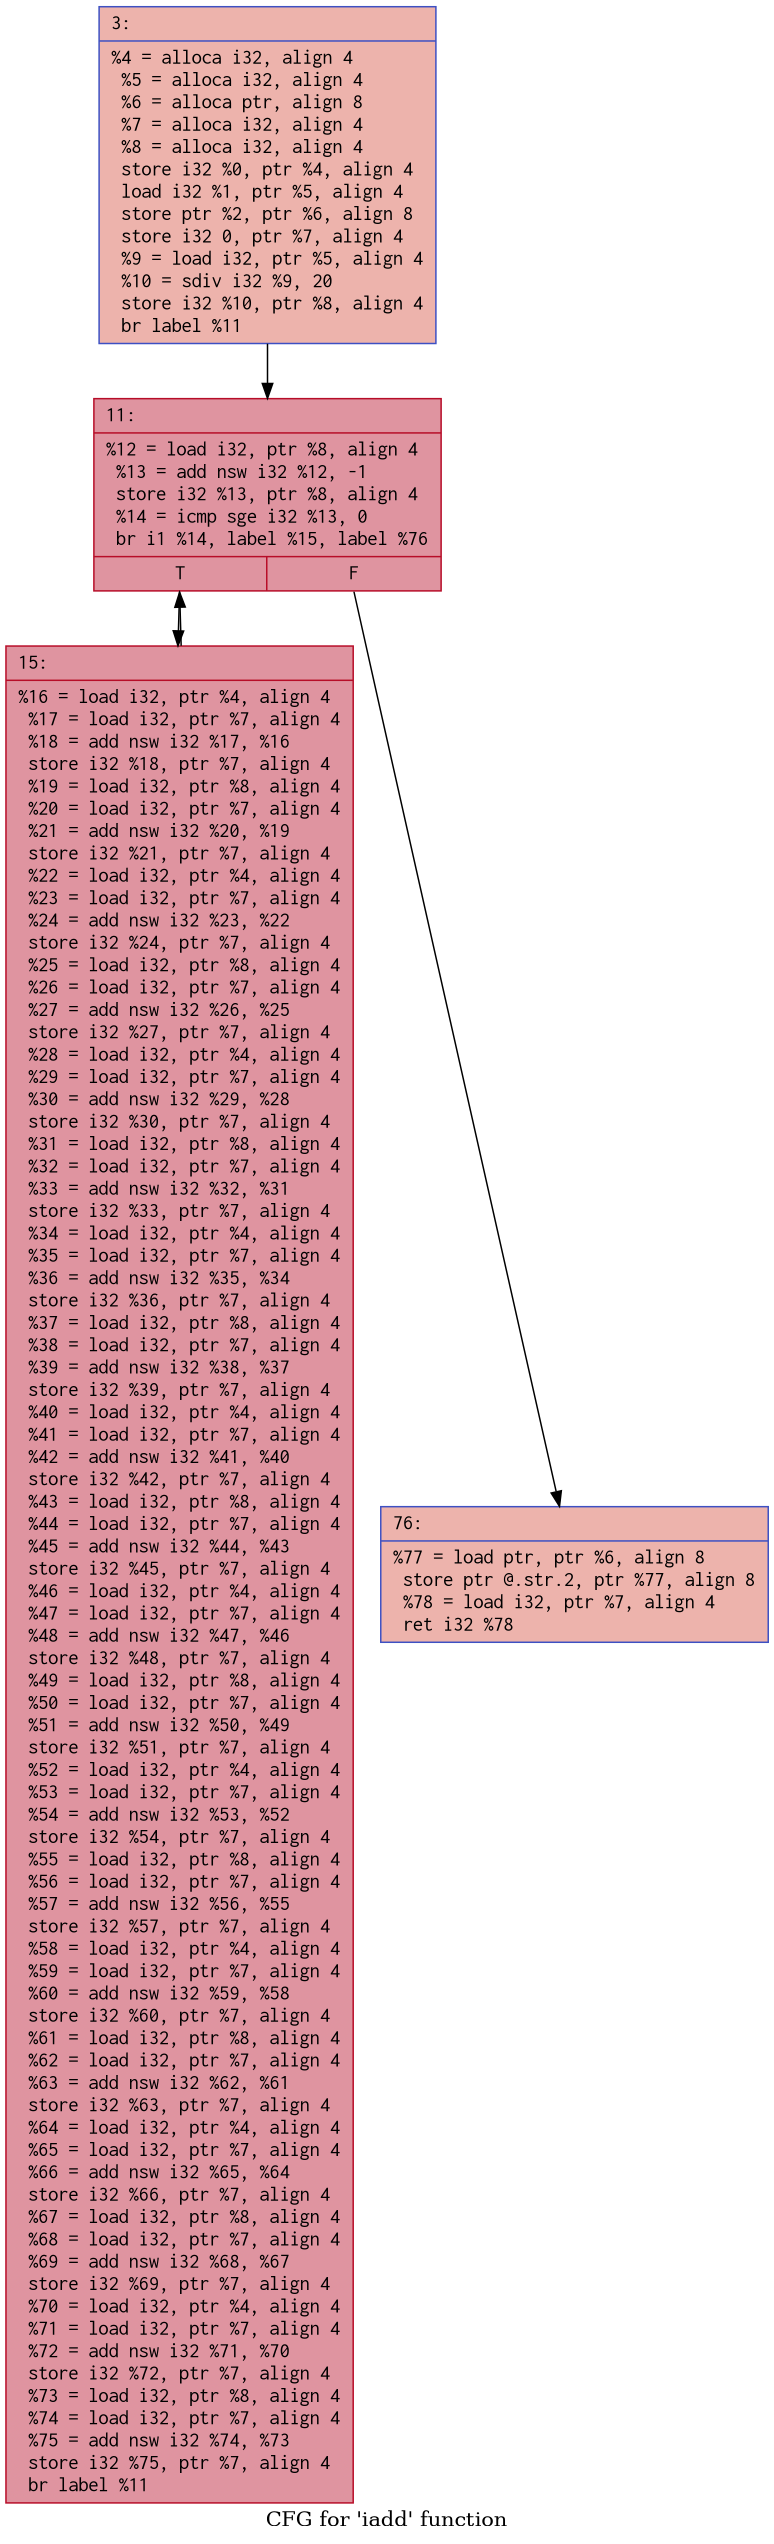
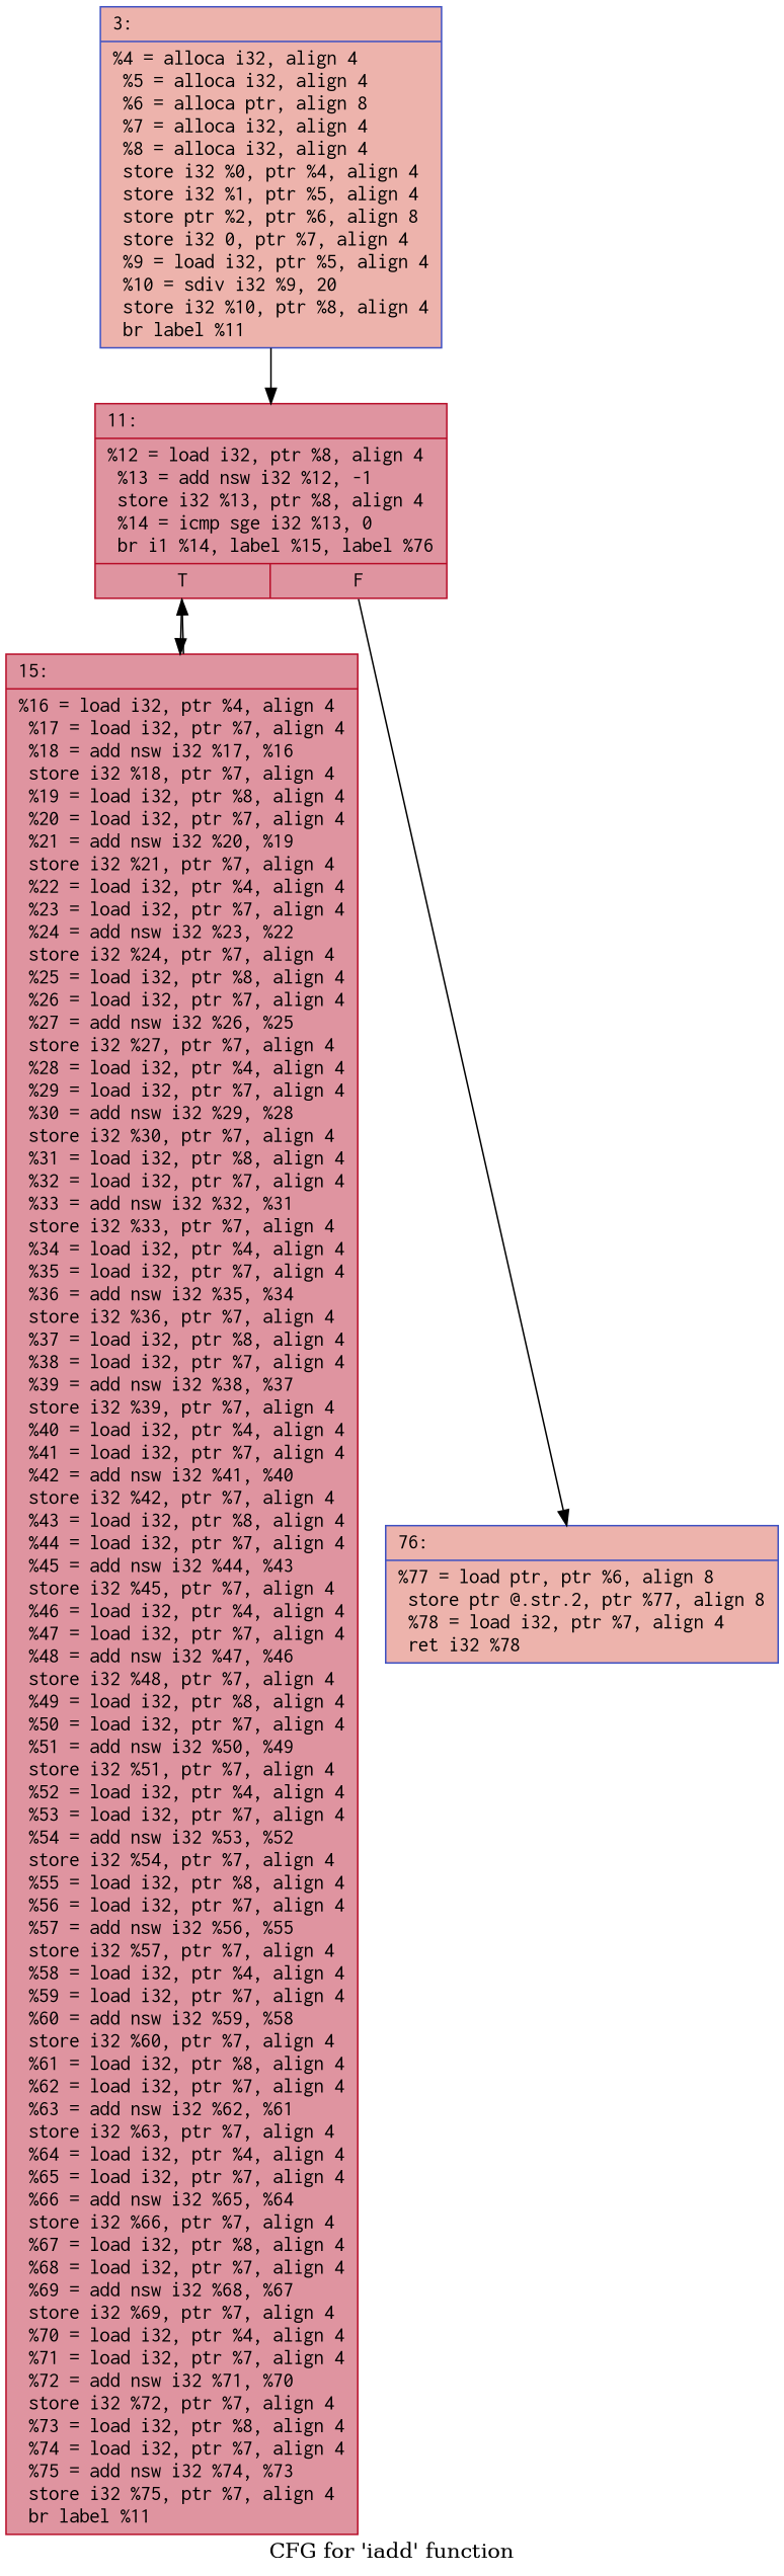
  digraph {
    label="CFG for 'iadd' function"
    node [color="#3d50c3ff" fillcolor="#d6524470" fontname=Courier shape=record style=filled]
-   n1 [label="{3:\l|  %4 = alloca i32, align 4\l  %5 = alloca i32, align 4\l  %6 = alloca ptr, align 8\l  %7 = alloca i32, align 4\l  %8 = alloca i32, align 4\l  store i32 %0, ptr %4, align 4\l  load i32 %1, ptr %5, align 4\l  store ptr %2, ptr %6, align 8\l  store i32 0, ptr %7, align 4\l  %9 = load i32, ptr %5, align 4\l  %10 = sdiv i32 %9, 20\l  store i32 %10, ptr %8, align 4\l  br label %11\l}"]
+   n1 [label="{3:\l|  %4 = alloca i32, align 4\l  %5 = alloca i32, align 4\l  %6 = alloca ptr, align 8\l  %7 = alloca i32, align 4\l  %8 = alloca i32, align 4\l  store i32 %0, ptr %4, align 4\l  store i32 %1, ptr %5, align 4\l  store ptr %2, ptr %6, align 8\l  store i32 0, ptr %7, align 4\l  %9 = load i32, ptr %5, align 4\l  %10 = sdiv i32 %9, 20\l  store i32 %10, ptr %8, align 4\l  br label %11\l}"]
    n2 [color="#b70d28ff" fillcolor="#b70d2870" label="{11:\l|  %12 = load i32, ptr %8, align 4\l  %13 = add nsw i32 %12, -1\l  store i32 %13, ptr %8, align 4\l  %14 = icmp sge i32 %13, 0\l  br i1 %14, label %15, label %76\l|{<s0>T|<s1>F}}"]
    n3 [color="#b70d28ff" fillcolor="#b70d2870" label="{15:\l|  %16 = load i32, ptr %4, align 4\l  %17 = load i32, ptr %7, align 4\l  %18 = add nsw i32 %17, %16\l  store i32 %18, ptr %7, align 4\l  %19 = load i32, ptr %8, align 4\l  %20 = load i32, ptr %7, align 4\l  %21 = add nsw i32 %20, %19\l  store i32 %21, ptr %7, align 4\l  %22 = load i32, ptr %4, align 4\l  %23 = load i32, ptr %7, align 4\l  %24 = add nsw i32 %23, %22\l  store i32 %24, ptr %7, align 4\l  %25 = load i32, ptr %8, align 4\l  %26 = load i32, ptr %7, align 4\l  %27 = add nsw i32 %26, %25\l  store i32 %27, ptr %7, align 4\l  %28 = load i32, ptr %4, align 4\l  %29 = load i32, ptr %7, align 4\l  %30 = add nsw i32 %29, %28\l  store i32 %30, ptr %7, align 4\l  %31 = load i32, ptr %8, align 4\l  %32 = load i32, ptr %7, align 4\l  %33 = add nsw i32 %32, %31\l  store i32 %33, ptr %7, align 4\l  %34 = load i32, ptr %4, align 4\l  %35 = load i32, ptr %7, align 4\l  %36 = add nsw i32 %35, %34\l  store i32 %36, ptr %7, align 4\l  %37 = load i32, ptr %8, align 4\l  %38 = load i32, ptr %7, align 4\l  %39 = add nsw i32 %38, %37\l  store i32 %39, ptr %7, align 4\l  %40 = load i32, ptr %4, align 4\l  %41 = load i32, ptr %7, align 4\l  %42 = add nsw i32 %41, %40\l  store i32 %42, ptr %7, align 4\l  %43 = load i32, ptr %8, align 4\l  %44 = load i32, ptr %7, align 4\l  %45 = add nsw i32 %44, %43\l  store i32 %45, ptr %7, align 4\l  %46 = load i32, ptr %4, align 4\l  %47 = load i32, ptr %7, align 4\l  %48 = add nsw i32 %47, %46\l  store i32 %48, ptr %7, align 4\l  %49 = load i32, ptr %8, align 4\l  %50 = load i32, ptr %7, align 4\l  %51 = add nsw i32 %50, %49\l  store i32 %51, ptr %7, align 4\l  %52 = load i32, ptr %4, align 4\l  %53 = load i32, ptr %7, align 4\l  %54 = add nsw i32 %53, %52\l  store i32 %54, ptr %7, align 4\l  %55 = load i32, ptr %8, align 4\l  %56 = load i32, ptr %7, align 4\l  %57 = add nsw i32 %56, %55\l  store i32 %57, ptr %7, align 4\l  %58 = load i32, ptr %4, align 4\l  %59 = load i32, ptr %7, align 4\l  %60 = add nsw i32 %59, %58\l  store i32 %60, ptr %7, align 4\l  %61 = load i32, ptr %8, align 4\l  %62 = load i32, ptr %7, align 4\l  %63 = add nsw i32 %62, %61\l  store i32 %63, ptr %7, align 4\l  %64 = load i32, ptr %4, align 4\l  %65 = load i32, ptr %7, align 4\l  %66 = add nsw i32 %65, %64\l  store i32 %66, ptr %7, align 4\l  %67 = load i32, ptr %8, align 4\l  %68 = load i32, ptr %7, align 4\l  %69 = add nsw i32 %68, %67\l  store i32 %69, ptr %7, align 4\l  %70 = load i32, ptr %4, align 4\l  %71 = load i32, ptr %7, align 4\l  %72 = add nsw i32 %71, %70\l  store i32 %72, ptr %7, align 4\l  %73 = load i32, ptr %8, align 4\l  %74 = load i32, ptr %7, align 4\l  %75 = add nsw i32 %74, %73\l  store i32 %75, ptr %7, align 4\l  br label %11\l}"]
    n4 [label="{76:\l|  %77 = load ptr, ptr %6, align 8\l  store ptr @.str.2, ptr %77, align 8\l  %78 = load i32, ptr %7, align 4\l  ret i32 %78\l}"]
    n1 -> n2
    n2 -> n3 [tailport=s0]
    n2 -> n4 [tailport=s1]
    n3 -> n2
  }
